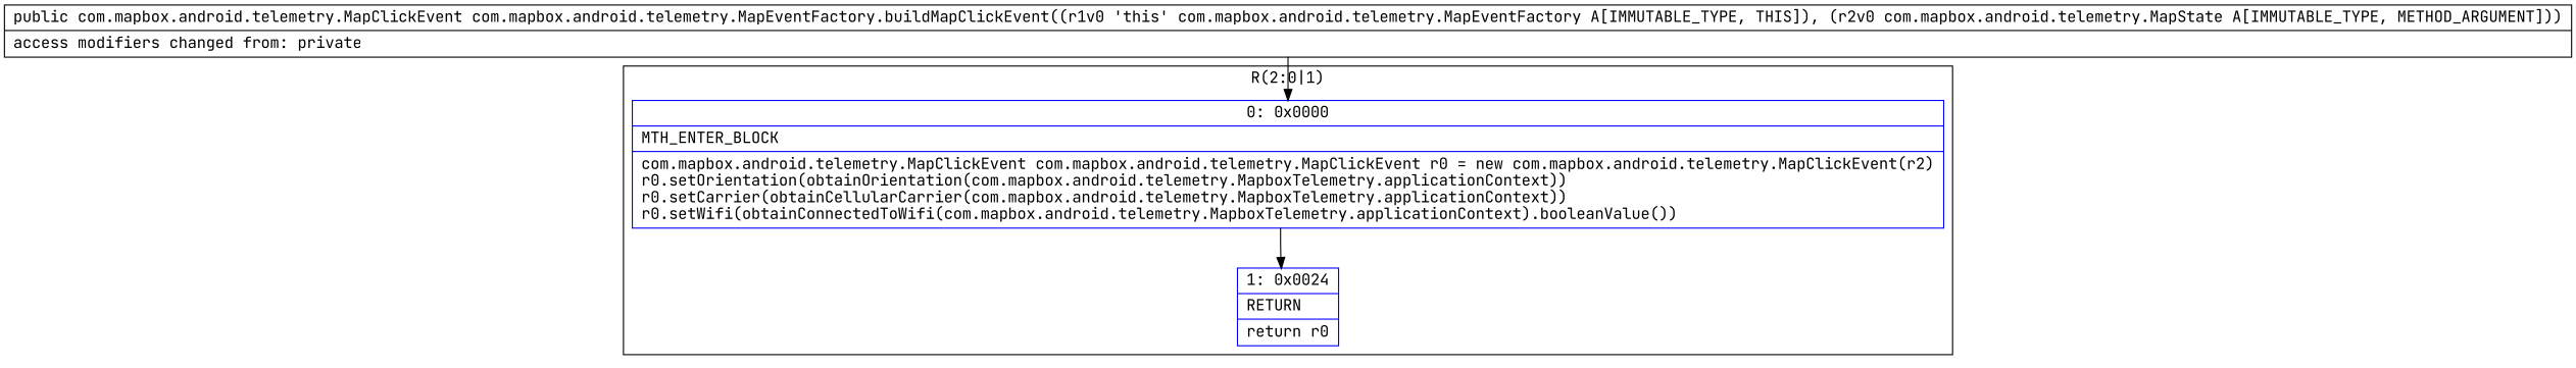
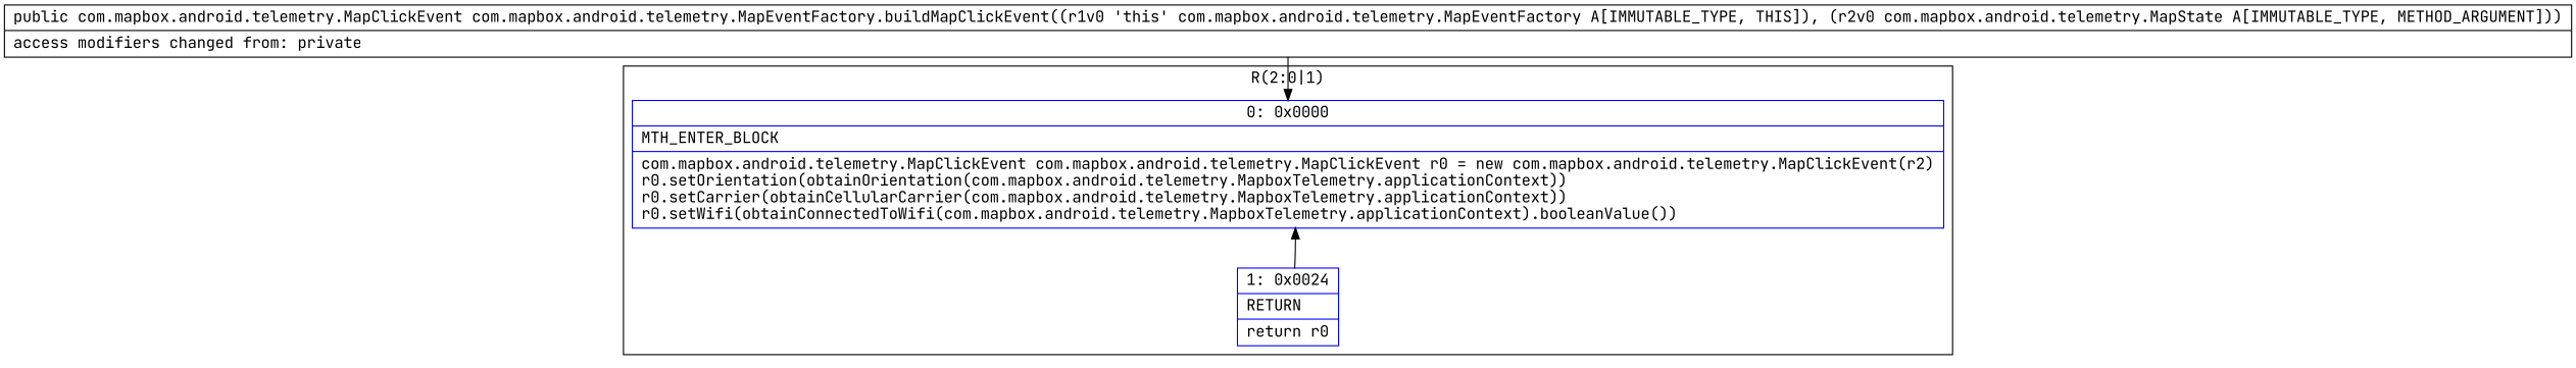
  digraph {
    fontname="JetBrains Mono"
    node [color=blue shape=record fontname="JetBrains Mono"]
    edge [fontname="JetBrains Mono"]
    n1 [label="{0\:\ 0x0000|MTH_ENTER_BLOCK\l|com.mapbox.android.telemetry.MapClickEvent com.mapbox.android.telemetry.MapClickEvent r0 = new com.mapbox.android.telemetry.MapClickEvent(r2)\lr0.setOrientation(obtainOrientation(com.mapbox.android.telemetry.MapboxTelemetry.applicationContext))\lr0.setCarrier(obtainCellularCarrier(com.mapbox.android.telemetry.MapboxTelemetry.applicationContext))\lr0.setWifi(obtainConnectedToWifi(com.mapbox.android.telemetry.MapboxTelemetry.applicationContext).booleanValue())\l}"]
    n2 [label="{1\:\ 0x0024|RETURN\l|return r0\l}"]
    n3 [label="{public com.mapbox.android.telemetry.MapClickEvent com.mapbox.android.telemetry.MapEventFactory.buildMapClickEvent((r1v0 'this' com.mapbox.android.telemetry.MapEventFactory A[IMMUTABLE_TYPE, THIS]), (r2v0 com.mapbox.android.telemetry.MapState A[IMMUTABLE_TYPE, METHOD_ARGUMENT]))  | access modifiers changed from: private\l}" color=""]
    subgraph cluster_1 {
      label="R(2:0|1)"
      n1
      n2
    }
-   n1 -> n2
+   n2 -> n1
    n3 -> n1
  }
